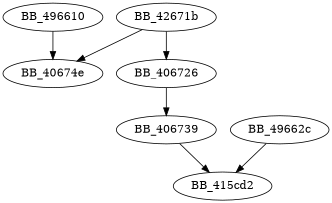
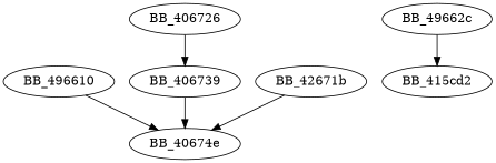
  digraph {
    n1 [label=BB_496610]
    BB_40674e
    n3 [label=BB_49662c]
    BB_415cd2
    BB_406726
    BB_406739
    n7 [label=BB_42671b]
    n1 -> BB_40674e
    n3 -> BB_415cd2
    BB_406726 -> BB_406739
-   BB_406739 -> BB_415cd2
+   BB_406739 -> BB_40674e
    n7 -> BB_40674e
-   n7 -> BB_406726
  }
